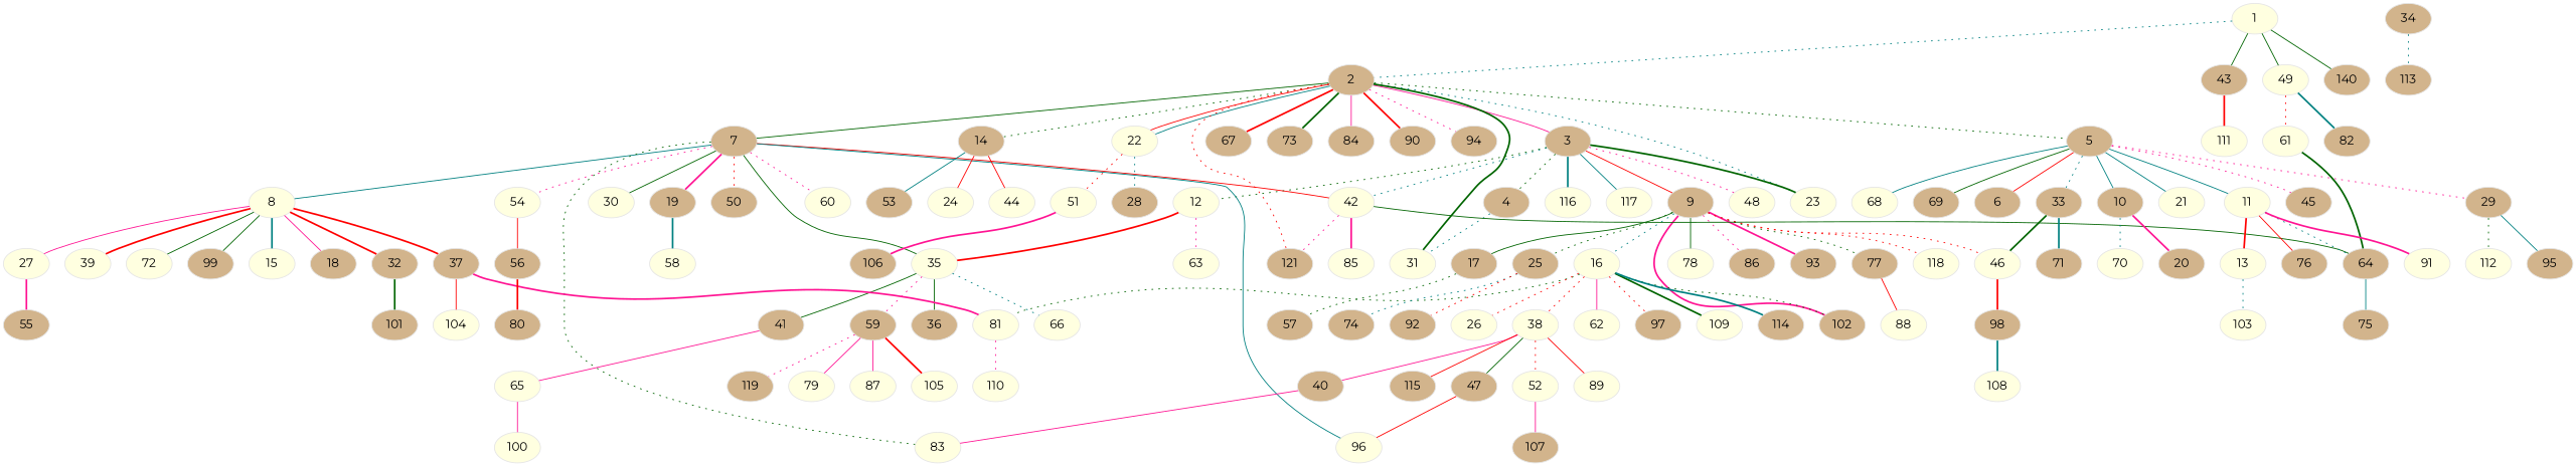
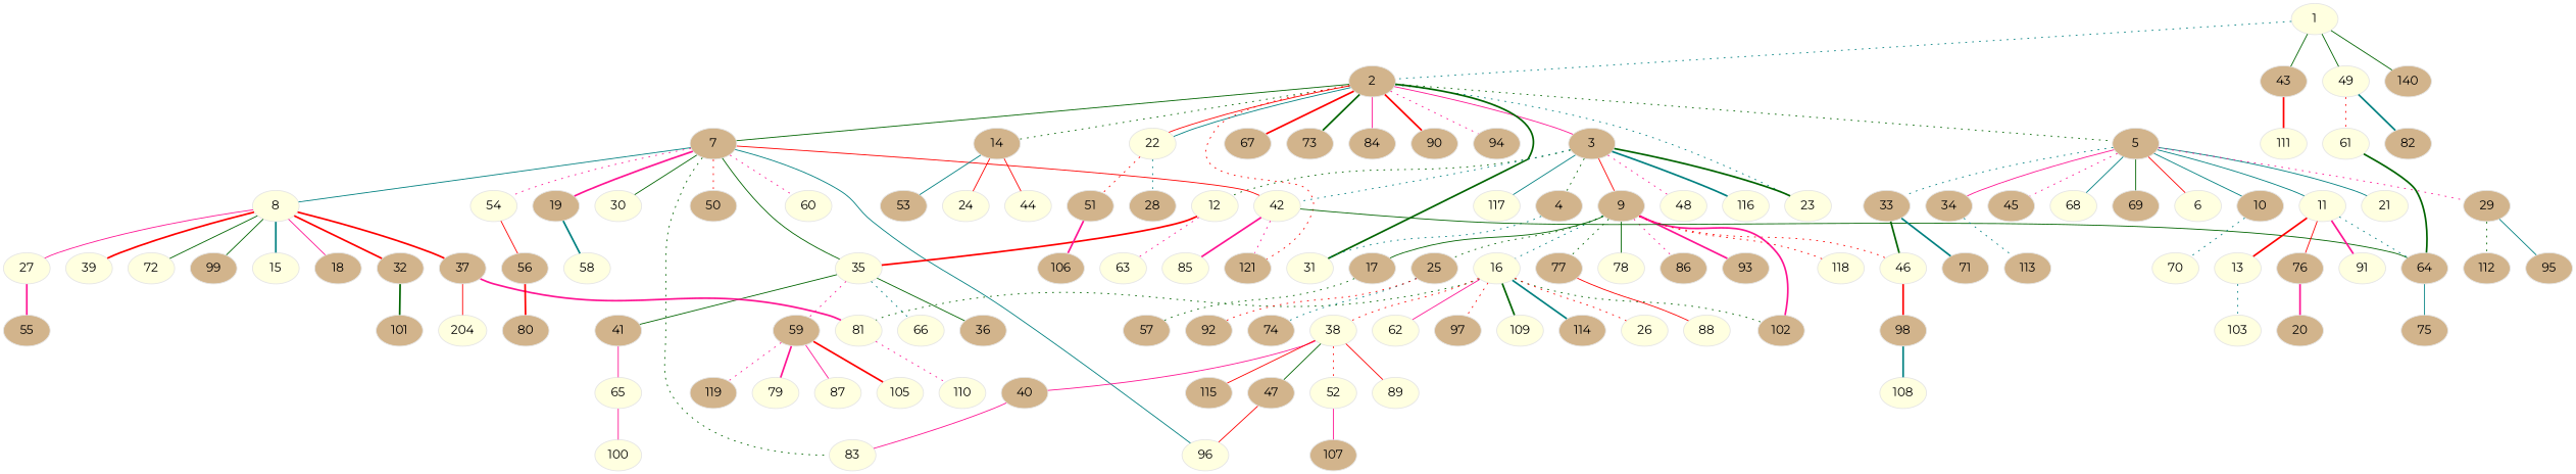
  graph {
    fontname=Montserrat
    node [color=gray90 fillcolor=tan fontname=Montserrat style=filled]
    edge [color=red fontname=Montserrat style=solid]
    1 [fillcolor=lightyellow]
    2
    43
    49 [fillcolor=lightyellow]
    n5 [label=140]
    3
    5
    7
    14
    22 [fillcolor=lightyellow]
    23 [fillcolor=lightyellow]
    31 [fillcolor=lightyellow]
    67
    73
    84
    90
    94
    121
    111 [fillcolor=lightyellow]
    61 [fillcolor=lightyellow]
    82
    4
    9
    12 [fillcolor=lightyellow]
    42 [fillcolor=lightyellow]
    48 [fillcolor=lightyellow]
    116 [fillcolor=lightyellow]
    117 [fillcolor=lightyellow]
-   6
+   6 [fillcolor=lightyellow]
    10
    11 [fillcolor=lightyellow]
    21 [fillcolor=lightyellow]
    29
    33
    34
    45
    68 [fillcolor=lightyellow]
    69
    8 [fillcolor=lightyellow]
    19
    30 [fillcolor=lightyellow]
    35 [fillcolor=lightyellow]
    50
    54 [fillcolor=lightyellow]
    60 [fillcolor=lightyellow]
    83 [fillcolor=lightyellow]
    96 [fillcolor=lightyellow]
    24 [fillcolor=lightyellow]
    44 [fillcolor=lightyellow]
    53
    28
-   51 [fillcolor=lightyellow]
+   51
    16 [fillcolor=lightyellow]
    17
    25
    46 [fillcolor=lightyellow]
    77
    78 [fillcolor=lightyellow]
    86
    93
    102
    118 [fillcolor=lightyellow]
    63 [fillcolor=lightyellow]
    64
    85 [fillcolor=lightyellow]
    20
    70 [fillcolor=lightyellow]
    13 [fillcolor=lightyellow]
    76
    91 [fillcolor=lightyellow]
    95
-   112 [fillcolor=lightyellow]
+   112
    71
    113
    15 [fillcolor=lightyellow]
    18
    27 [fillcolor=lightyellow]
    32
    37
    39 [fillcolor=lightyellow]
    72 [fillcolor=lightyellow]
    99
    58 [fillcolor=lightyellow]
    36
    41
    59
    66 [fillcolor=lightyellow]
    56
    55
    101
    81 [fillcolor=lightyellow]
-   104 [fillcolor=lightyellow]
+   104 [fillcolor=lightyellow label=204]
    26 [fillcolor=lightyellow]
    38 [fillcolor=lightyellow]
    62 [fillcolor=lightyellow]
    97
    109 [fillcolor=lightyellow]
    114
    57
    74
    92
    98
    88 [fillcolor=lightyellow]
    103 [fillcolor=lightyellow]
    75
    40
    47
    52 [fillcolor=lightyellow]
    89 [fillcolor=lightyellow]
    115
    110 [fillcolor=lightyellow]
    106
    65 [fillcolor=lightyellow]
    79 [fillcolor=lightyellow]
    87 [fillcolor=lightyellow]
    105 [fillcolor=lightyellow]
    119
    107
    100 [fillcolor=lightyellow]
    108 [fillcolor=lightyellow]
    80
    1 -- 2 [color=teal style=dotted]
    1 -- 43 [color=darkgreen]
    1 -- 49 [color=darkgreen]
    1 -- n5 [color=darkgreen]
    2 -- 3 [color=deeppink]
    2 -- 5 [color=darkgreen style=dotted]
    2 -- 7 [color=darkgreen]
    2 -- 14 [color=darkgreen style=dotted]
    2 -- 22
    2 -- 22 [color=teal]
    2 -- 23 [color=teal style=dotted]
    2 -- 31 [color=darkgreen style=bold]
    2 -- 67 [style=bold]
    2 -- 73 [color=darkgreen style=bold]
    2 -- 84 [color=deeppink]
    2 -- 90 [style=bold]
    2 -- 94 [color=deeppink style=dotted]
    2 -- 121 [style=dotted]
    43 -- 111 [style=bold]
    49 -- 61 [style=dotted]
    49 -- 82 [color=teal style=bold]
    3 -- 23 [color=darkgreen style=bold]
    3 -- 4 [color=darkgreen style=dotted]
    3 -- 9
    3 -- 12 [color=darkgreen style=dotted]
    3 -- 42 [color=teal style=dotted]
    3 -- 48 [color=deeppink style=dotted]
    3 -- 116 [color=teal style=bold]
    3 -- 117 [color=teal]
    5 -- 6
    5 -- 10 [color=teal]
    5 -- 11 [color=teal]
    5 -- 21 [color=teal]
    5 -- 29 [color=deeppink style=dotted]
    5 -- 33 [color=teal style=dotted]
+   5 -- 34 [color=deeppink]
    5 -- 45 [color=deeppink style=dotted]
    5 -- 68 [color=teal]
    5 -- 69 [color=darkgreen]
    7 -- 42
    7 -- 8 [color=teal]
    7 -- 19 [color=deeppink style=bold]
    7 -- 30 [color=darkgreen]
    7 -- 35 [color=darkgreen]
    7 -- 50 [style=dotted]
    7 -- 54 [color=deeppink style=dotted]
    7 -- 60 [color=deeppink style=dotted]
    7 -- 83 [color=darkgreen style=dotted]
    7 -- 96 [color=teal]
    14 -- 24
    14 -- 44
    14 -- 53 [color=teal]
    22 -- 28 [color=teal style=dotted]
    22 -- 51 [style=dotted]
    61 -- 64 [color=darkgreen style=bold]
    4 -- 31 [color=teal style=dotted]
    9 -- 16 [color=teal style=dotted]
    9 -- 17 [color=darkgreen]
    9 -- 25 [color=darkgreen style=dotted]
    9 -- 46 [style=dotted]
    9 -- 77 [color=darkgreen style=dotted]
    9 -- 78 [color=darkgreen]
    9 -- 86 [color=deeppink style=dotted]
    9 -- 93 [color=deeppink style=bold]
    9 -- 102 [color=deeppink style=bold]
    9 -- 118 [style=dotted]
    12 -- 35 [style=bold]
    12 -- 63 [color=deeppink style=dotted]
    42 -- 121 [color=deeppink style=dotted]
    42 -- 64 [color=darkgreen]
    42 -- 85 [color=deeppink style=bold]
-   10 -- 20 [color=deeppink style=bold]
+   76 -- 20 [color=deeppink style=bold]
    10 -- 70 [color=teal style=dotted]
    11 -- 64 [color=teal style=dotted]
    11 -- 13 [style=bold]
    11 -- 76
    11 -- 91 [color=deeppink style=bold]
    29 -- 95 [color=teal]
    29 -- 112 [color=darkgreen style=dotted]
    33 -- 46 [color=darkgreen style=bold]
    33 -- 71 [color=teal style=bold]
    34 -- 113 [color=teal style=dotted]
    8 -- 15 [color=teal style=bold]
    8 -- 18 [color=deeppink]
    8 -- 27 [color=deeppink]
    8 -- 32 [style=bold]
    8 -- 37 [style=bold]
    8 -- 39 [style=bold]
    8 -- 72 [color=darkgreen]
    8 -- 99 [color=darkgreen]
    19 -- 58 [color=teal style=bold]
    35 -- 36 [color=darkgreen]
    35 -- 41 [color=darkgreen]
    35 -- 59 [color=deeppink style=dotted]
    35 -- 66 [color=teal style=dotted]
    54 -- 56
    51 -- 106 [color=deeppink style=bold]
    16 -- 102 [color=darkgreen style=dotted]
    16 -- 81 [color=darkgreen style=dotted]
    16 -- 26 [style=dotted]
    16 -- 38 [style=dotted]
    16 -- 62 [color=deeppink]
    16 -- 97 [style=dotted]
    16 -- 109 [color=darkgreen style=bold]
    16 -- 114 [color=teal style=bold]
    17 -- 57 [color=darkgreen style=dotted]
    25 -- 74 [color=teal style=dotted]
    25 -- 92 [style=dotted]
    46 -- 98 [style=bold]
    77 -- 88
    64 -- 75 [color=teal]
    13 -- 103 [color=teal style=dotted]
    27 -- 55 [color=deeppink style=bold]
    32 -- 101 [color=darkgreen style=bold]
    37 -- 81 [color=deeppink style=bold]
    37 -- 104
    41 -- 65 [color=deeppink]
-   59 -- 79 [color=deeppink]
+   59 -- 79 [color=deeppink style=bold]
    59 -- 87 [color=deeppink]
    59 -- 105 [style=bold]
    59 -- 119 [color=deeppink style=dotted]
    56 -- 80 [style=bold]
    81 -- 110 [color=deeppink style=dotted]
    38 -- 40 [color=deeppink]
    38 -- 47 [color=darkgreen]
    38 -- 52 [style=dotted]
    38 -- 89
    38 -- 115
    98 -- 108 [color=teal style=bold]
    40 -- 83 [color=deeppink]
    47 -- 96
    52 -- 107 [color=deeppink]
    65 -- 100 [color=deeppink]
  }
